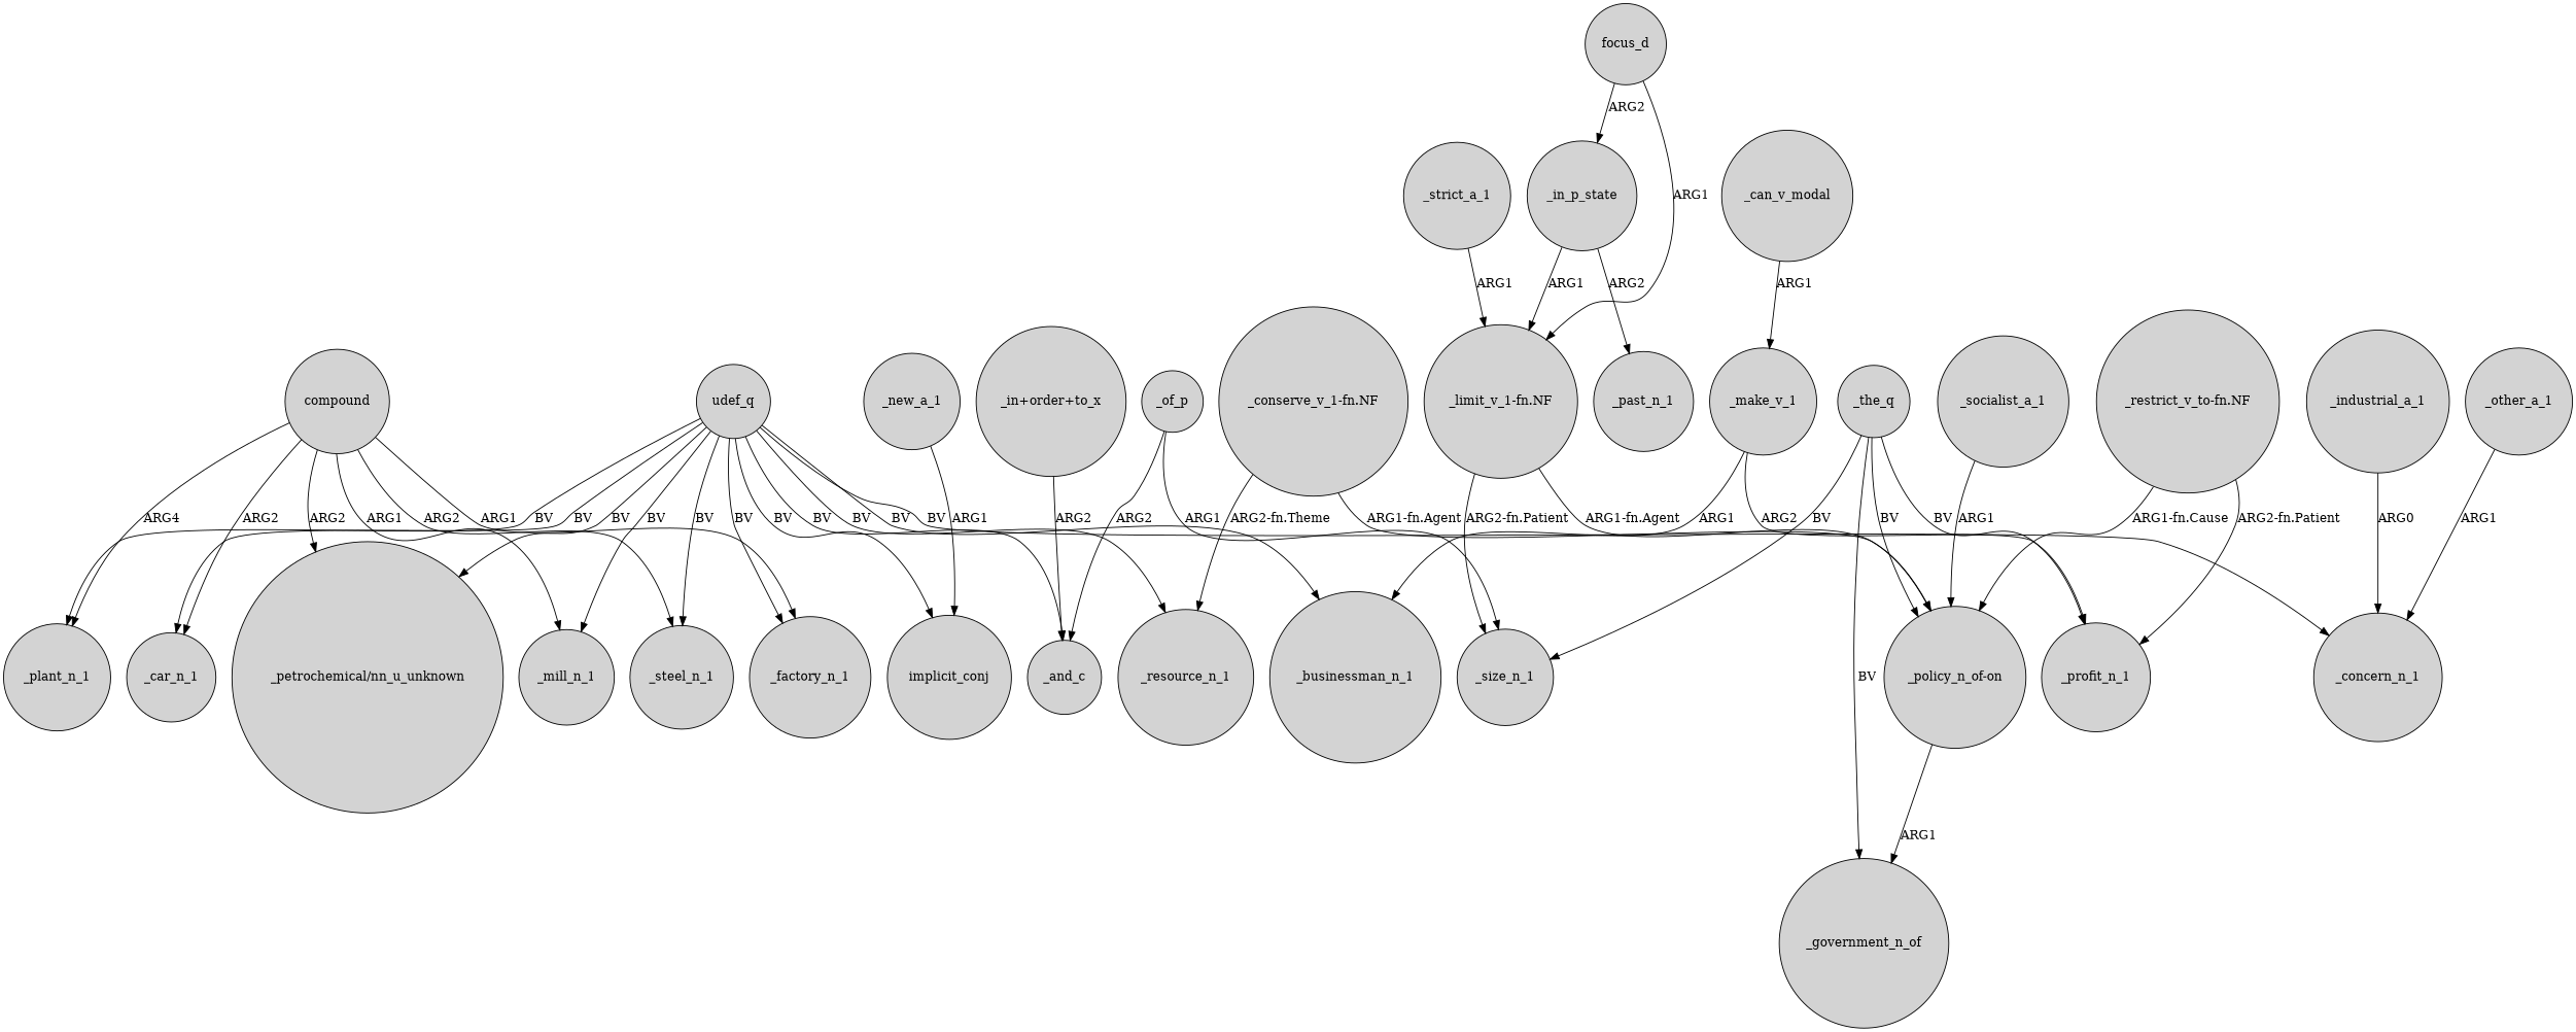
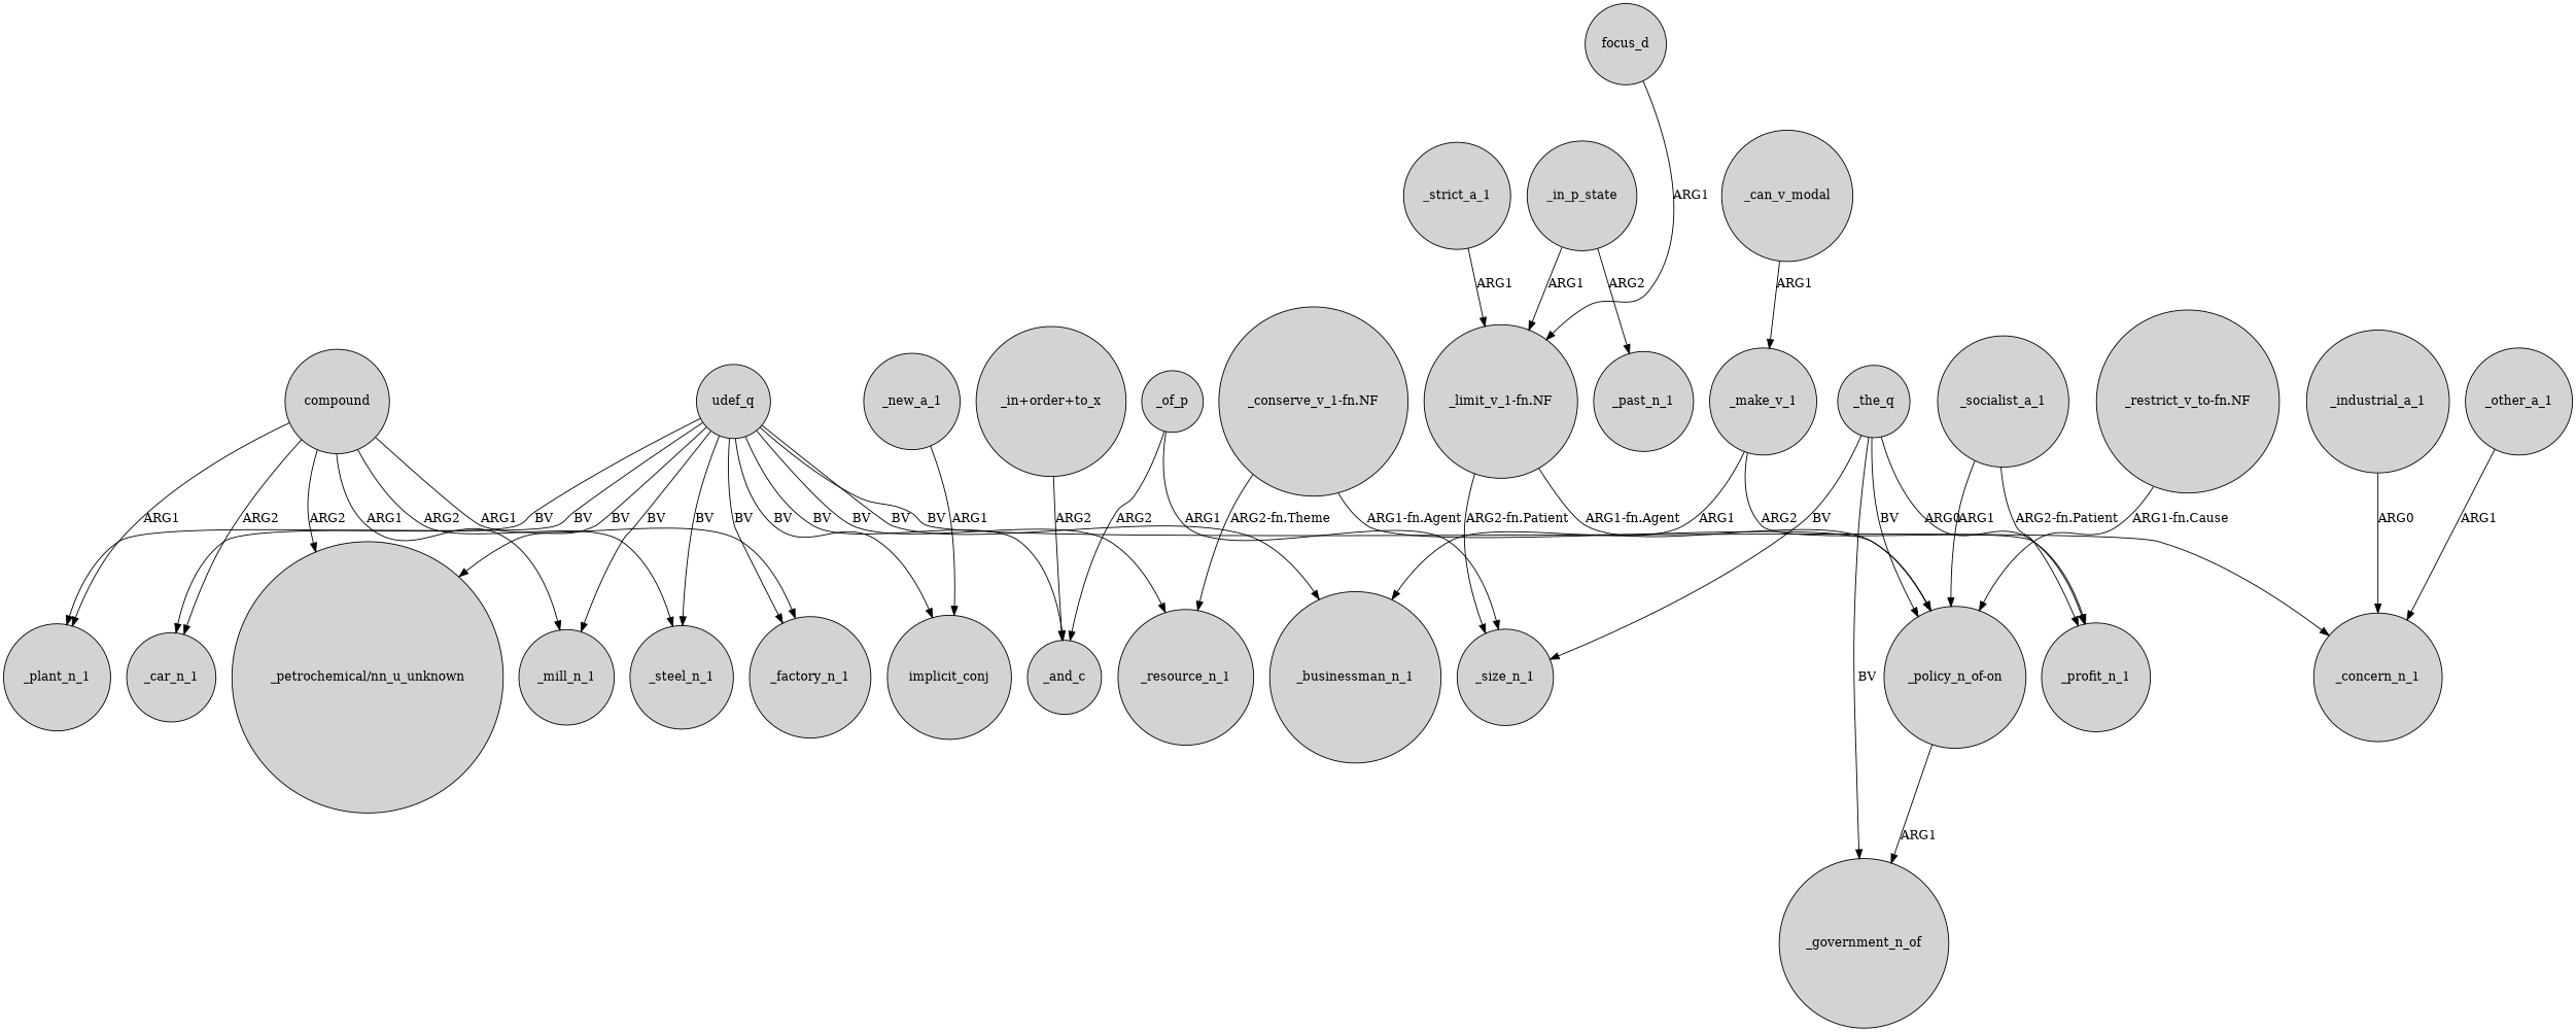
  digraph {
    node [shape=circle style=filled]
    "_in+order+to_x"
    _and_c
    "_limit_v_1-fn.NF"
    _size_n_1
    "_policy_n_of-on"
    _government_n_of
    _in_p_state
    _past_n_1
    compound
    _mill_n_1
    _steel_n_1
    _factory_n_1
    _plant_n_1
    "_petrochemical/nn_u_unknown"
    _car_n_1
    _the_q
    _profit_n_1
    "_conserve_v_1-fn.NF"
    _resource_n_1
    udef_q
    _businessman_n_1
    _concern_n_1
    implicit_conj
    _strict_a_1
    focus_d
    _of_p
    _industrial_a_1
    "_restrict_v_to-fn.NF"
    _other_a_1
    _make_v_1
    _new_a_1
    _can_v_modal
    _socialist_a_1
    "_in+order+to_x" -> _and_c [label=ARG2]
    "_limit_v_1-fn.NF" -> _size_n_1 [label="ARG2-fn.Patient"]
    "_limit_v_1-fn.NF" -> "_policy_n_of-on" [label="ARG1-fn.Agent"]
    "_policy_n_of-on" -> _government_n_of [label=ARG1]
    _in_p_state -> "_limit_v_1-fn.NF" [label=ARG1]
    _in_p_state -> _past_n_1 [label=ARG2]
    compound -> _mill_n_1 [label=ARG1]
    compound -> _steel_n_1 [label=ARG2]
    compound -> _factory_n_1 [label=ARG1]
-   compound -> _plant_n_1 [label=ARG4]
+   compound -> _plant_n_1 [label=ARG1]
    compound -> "_petrochemical/nn_u_unknown" [label=ARG2]
    compound -> _car_n_1 [label=ARG2]
    _the_q -> _size_n_1 [label=BV]
    _the_q -> "_policy_n_of-on" [label=BV]
    _the_q -> _government_n_of [label=BV]
-   _the_q -> _profit_n_1 [label=BV]
+   _the_q -> _profit_n_1 [label=ARG0]
    "_conserve_v_1-fn.NF" -> "_policy_n_of-on" [label="ARG1-fn.Agent"]
    "_conserve_v_1-fn.NF" -> _resource_n_1 [label="ARG2-fn.Theme"]
    udef_q -> _and_c [label=BV]
    udef_q -> _mill_n_1 [label=BV]
    udef_q -> _steel_n_1 [label=BV]
    udef_q -> _factory_n_1 [label=BV]
    udef_q -> _plant_n_1 [label=BV]
    udef_q -> "_petrochemical/nn_u_unknown" [label=BV]
    udef_q -> _car_n_1 [label=BV]
    udef_q -> _resource_n_1 [label=BV]
    udef_q -> _businessman_n_1 [label=BV]
    udef_q -> _concern_n_1 [label=BV]
    udef_q -> implicit_conj [label=BV]
    _strict_a_1 -> "_limit_v_1-fn.NF" [label=ARG1]
    focus_d -> "_limit_v_1-fn.NF" [label=ARG1]
-   focus_d -> _in_p_state [label=ARG2]
    _of_p -> _and_c [label=ARG2]
    _of_p -> _size_n_1 [label=ARG1]
    _industrial_a_1 -> _concern_n_1 [label=ARG0]
    "_restrict_v_to-fn.NF" -> "_policy_n_of-on" [label="ARG1-fn.Cause"]
-   "_restrict_v_to-fn.NF" -> _profit_n_1 [label="ARG2-fn.Patient"]
+   _socialist_a_1 -> _profit_n_1 [label="ARG2-fn.Patient"]
    _other_a_1 -> _concern_n_1 [label=ARG1]
    _make_v_1 -> _profit_n_1 [label=ARG2]
    _make_v_1 -> _businessman_n_1 [label=ARG1]
    _new_a_1 -> implicit_conj [label=ARG1]
    _can_v_modal -> _make_v_1 [label=ARG1]
    _socialist_a_1 -> "_policy_n_of-on" [label=ARG1]
  }
